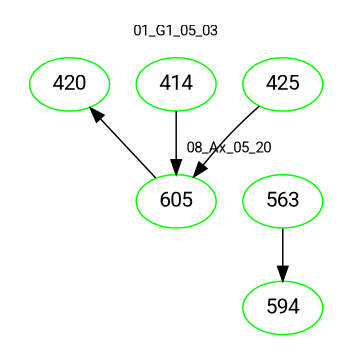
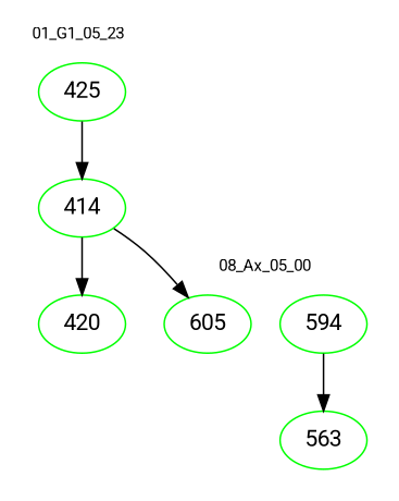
  digraph {
    fontname=Roboto
    node [color=green fontname=Roboto]
    edge [color=black fontname=Roboto]
    n1 [label=594]
    n2 [label=563]
    n3 [label=605]
    n4 [label=425]
    n5 [label=414]
    n6 [label=420]
    subgraph cluster_1 {
      color=white
      fontsize=10
-     label="08_Ax_05_20"
+     label="08_Ax_05_00"
      n1
      n2
      n3
    }
    subgraph cluster_2 {
      color=white
      fontsize=10
-     label="01_G1_05_03"
+     label="01_G1_05_23"
      n4
      n5
      n6
    }
-   n2 -> n1
-   n4 -> n3
+   n1 -> n2
+   n4 -> n5
    n5 -> n3
-   n3 -> n6
+   n5 -> n6
  }
